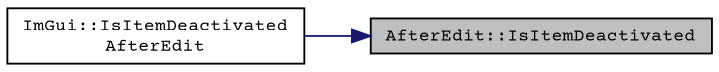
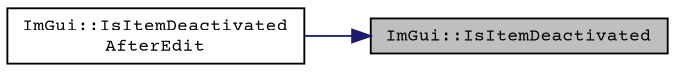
  digraph {
    rankdir=RL
    fontname="Courier Prime"
    node [color=black fontname="Courier Prime" fontsize=10 shape=record style=filled]
-   n1 [fillcolor=grey75 fontcolor=black height=0.2 label="AfterEdit::IsItemDeactivated" width=0.4]
+   n1 [fillcolor=grey75 fontcolor=black height=0.2 label="ImGui::IsItemDeactivated" width=0.4]
    n2 [fillcolor=white height=0.2 label="ImGui::IsItemDeactivated\lAfterEdit" width=0.4]
    n1 -> n2 [color=midnightblue dir=back fontname="Courier Prime" fontsize=10 labelfontname=Helvetica labelfontsize=10 style=solid]
  }
